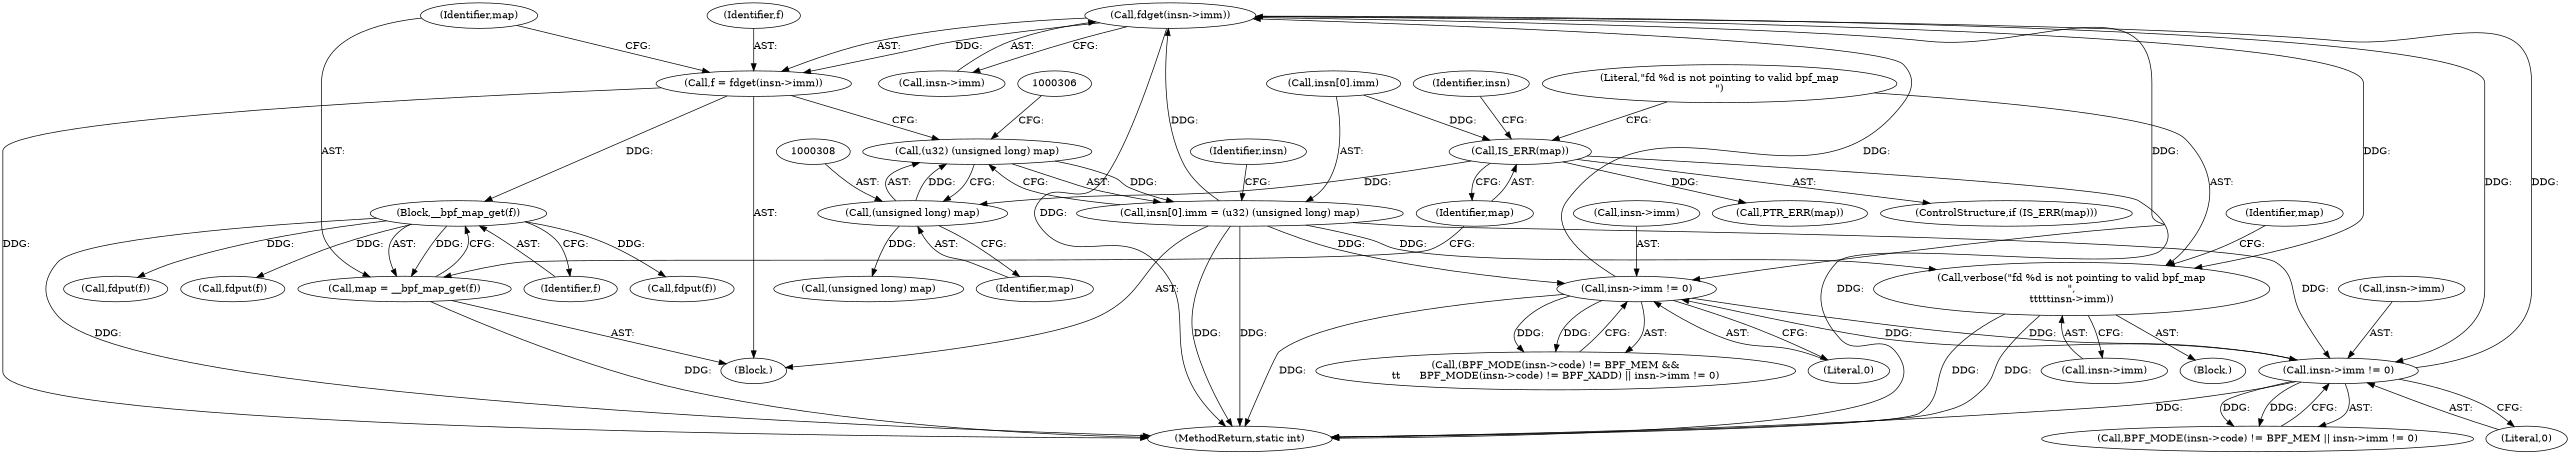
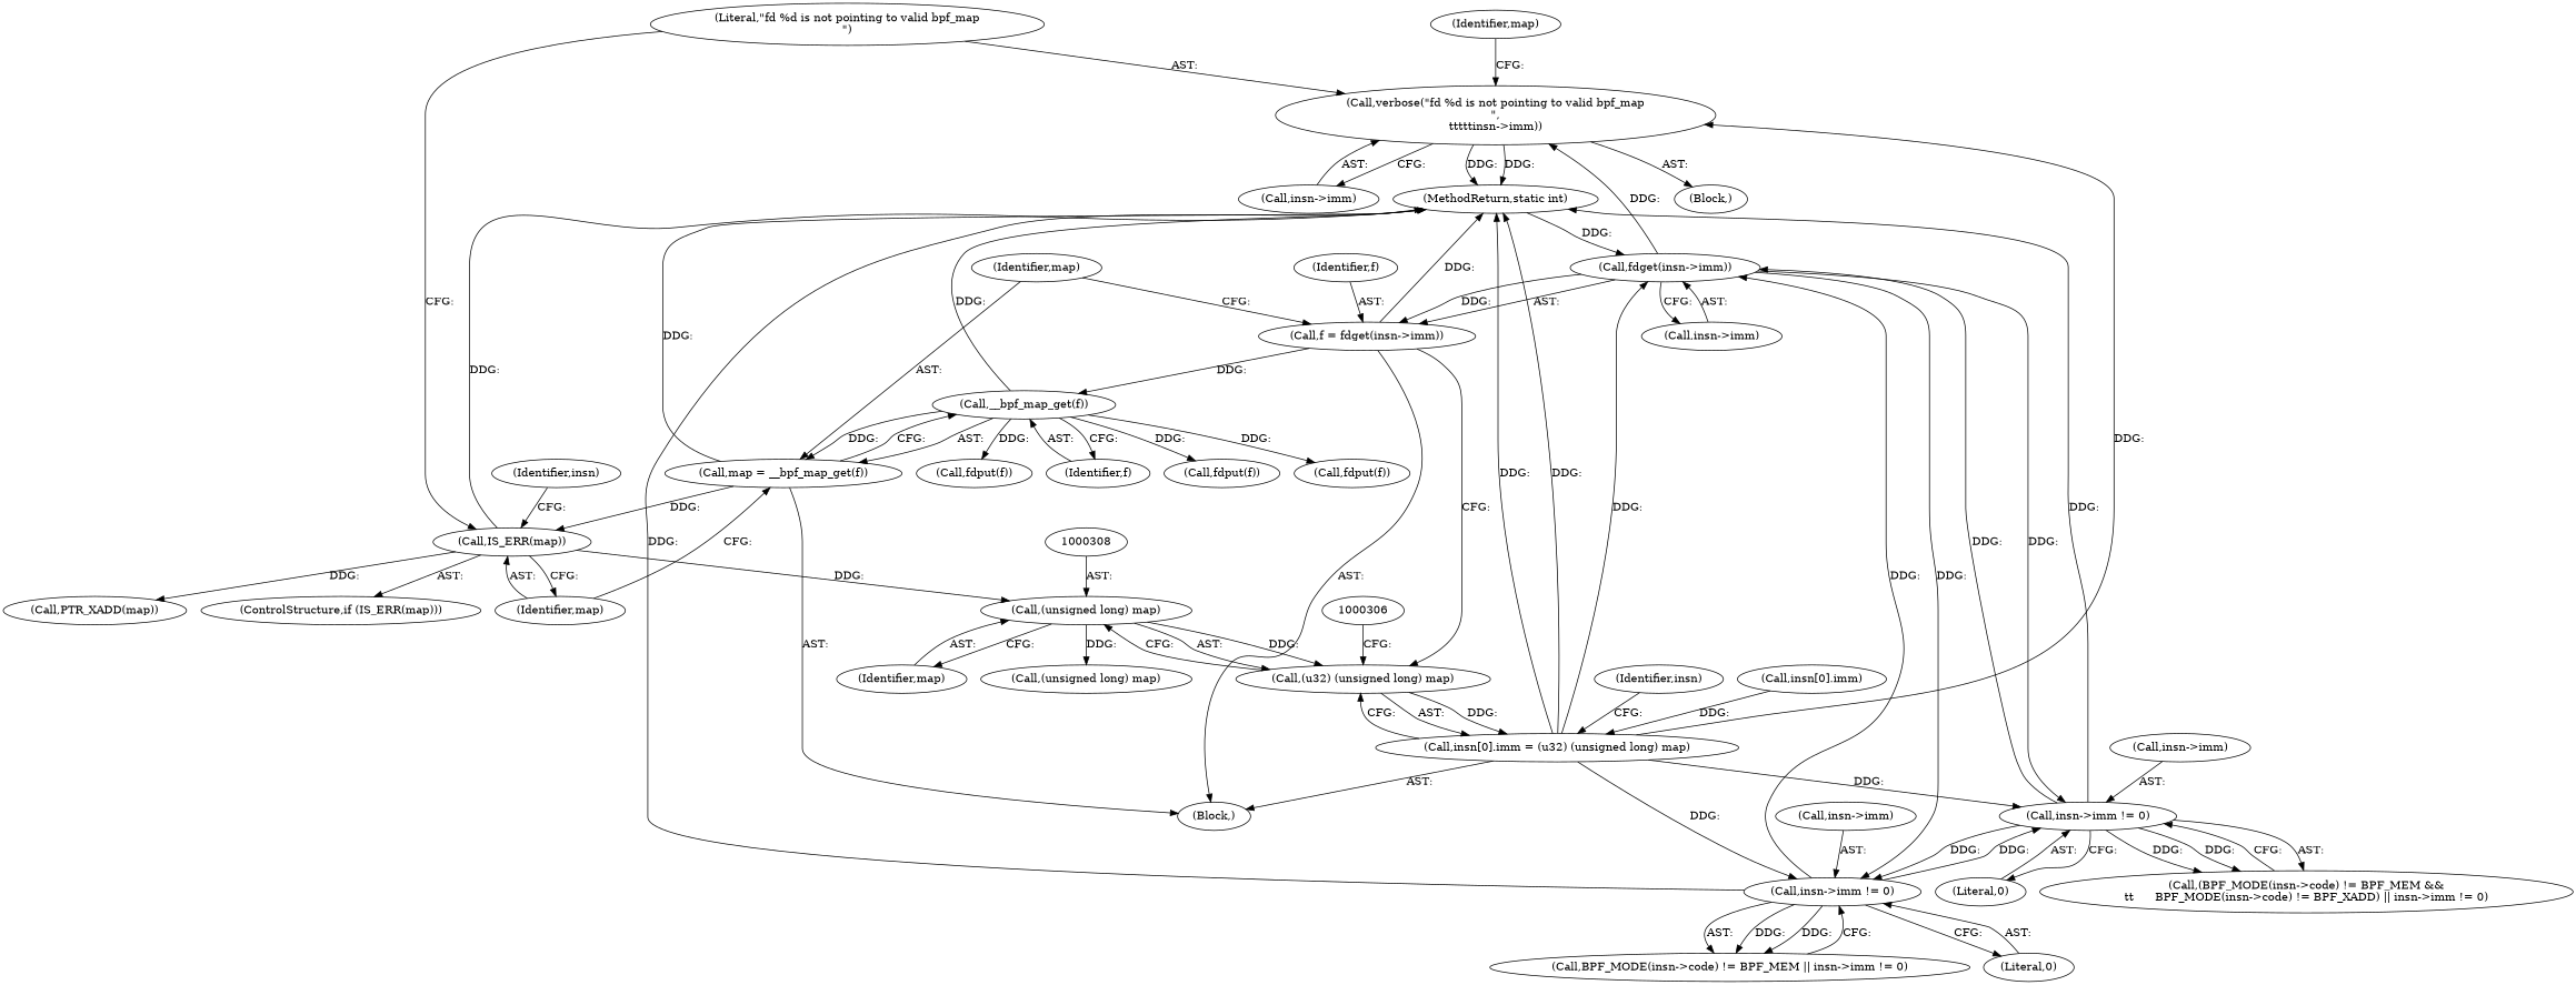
  digraph {
    n1 [label="(Call,verbose(\"fd %d is not pointing to valid bpf_map\n\",\n\t\t\t\t\tinsn->imm))"]
    n2 [label="(Block,)"]
    n3 [label="(MethodReturn,static int)"]
    n4 [label="(Call,insn->imm)"]
    n5 [label="(Call,fdget(insn->imm))"]
    n6 [label="(Call,insn->imm != 0)"]
    n7 [label="(Call,f = fdget(insn->imm))"]
    n8 [label="(Call,insn->imm != 0)"]
    n9 [label="(Call,insn->imm)"]
    n10 [label="(Literal,0)"]
    n11 [label="(Call,(BPF_MODE(insn->code) != BPF_MEM &&\n\t\t      BPF_MODE(insn->code) != BPF_XADD) || insn->imm != 0)"]
    n12 [label="(Call,(u32) (unsigned long) map)"]
    n13 [label="(Block,)"]
-   n14 [label="(Block,__bpf_map_get(f))"]
+   n14 [label="(Call,__bpf_map_get(f))"]
    n15 [label="(Call,BPF_MODE(insn->code) != BPF_MEM || insn->imm != 0)"]
    n16 [label="(Literal,0)"]
    n17 [label="(Call,insn[0].imm = (u32) (unsigned long) map)"]
    n18 [label="(Call,(unsigned long) map)"]
    n19 [label="(Identifier,map)"]
    n20 [label="(Call,(unsigned long) map)"]
    n21 [label="(Call,IS_ERR(map))"]
    n22 [label="(Identifier,map)"]
-   n23 [label="(Call,PTR_ERR(map))"]
+   n23 [label="(Call,PTR_XADD(map))"]
    n24 [label="(ControlStructure,if (IS_ERR(map)))"]
    n25 [label="(Call,map = __bpf_map_get(f))"]
    n26 [label="(Call,fdput(f))"]
    n27 [label="(Call,fdput(f))"]
    n28 [label="(Identifier,f)"]
    n29 [label="(Call,fdput(f))"]
    n30 [label="(Call,insn->imm)"]
    n31 [label="(Identifier,f)"]
    n32 [label="(Identifier,map)"]
    n33 [label="(Identifier,insn)"]
    n34 [label="(Identifier,insn)"]
    n35 [label="(Call,insn->imm)"]
    n36 [label="(Call,insn[0].imm)"]
    n37 [label="(Literal,\"fd %d is not pointing to valid bpf_map\n\")"]
    n38 [label="(Identifier,map)"]
    1000306
    1000308
    n1 -> n2 [label="AST: "]
    n1 -> n3 [label="DDG: "]
    n1 -> n3 [label="DDG: "]
    n1 -> n4 [label="CFG: "]
    n4 -> n1 [label="AST: "]
    n5 -> n1 [label="DDG: "]
-   n5 -> n3 [label="DDG: "]
+   n3 -> n5 [label="DDG: "]
    n5 -> n6 [label="DDG: "]
    n5 -> n7 [label="AST: "]
    n5 -> n7 [label="DDG: "]
    n5 -> n8 [label="DDG: "]
    n5 -> n9 [label="CFG: "]
    n6 -> n3 [label="DDG: "]
    n6 -> n5 [label="DDG: "]
    n6 -> n8 [label="DDG: "]
    n6 -> n10 [label="CFG: "]
    n6 -> n11 [label="AST: "]
    n6 -> n11 [label="DDG: "]
    n6 -> n11 [label="DDG: "]
    n7 -> n3 [label="DDG: "]
    n7 -> n12 [label="CFG: "]
    n7 -> n13 [label="AST: "]
    n7 -> n14 [label="DDG: "]
    n8 -> n3 [label="DDG: "]
    n8 -> n5 [label="DDG: "]
    n8 -> n6 [label="DDG: "]
    n8 -> n15 [label="AST: "]
    n8 -> n15 [label="DDG: "]
    n8 -> n15 [label="DDG: "]
    n8 -> n16 [label="CFG: "]
    n9 -> n5 [label="AST: "]
    n10 -> n6 [label="AST: "]
    n11 -> n6 [label="CFG: "]
    n12 -> n17 [label="AST: "]
    n12 -> n17 [label="DDG: "]
    n12 -> n18 [label="CFG: "]
    n14 -> n3 [label="DDG: "]
    n14 -> n25 [label="AST: "]
    n14 -> n25 [label="DDG: "]
    n14 -> n26 [label="DDG: "]
    n14 -> n27 [label="DDG: "]
    n14 -> n28 [label="CFG: "]
    n14 -> n29 [label="DDG: "]
    n15 -> n8 [label="CFG: "]
    n16 -> n8 [label="AST: "]
    n17 -> n1 [label="DDG: "]
    n17 -> n3 [label="DDG: "]
    n17 -> n3 [label="DDG: "]
    n17 -> n5 [label="DDG: "]
    n17 -> n6 [label="DDG: "]
    n17 -> n8 [label="DDG: "]
    n17 -> n12 [label="CFG: "]
    n17 -> n13 [label="AST: "]
    n18 -> n12 [label="AST: "]
    n18 -> n12 [label="DDG: "]
    n18 -> n19 [label="CFG: "]
    n18 -> n20 [label="DDG: "]
    n19 -> n18 [label="AST: "]
    n21 -> n3 [label="DDG: "]
    n21 -> n18 [label="DDG: "]
    n21 -> n22 [label="CFG: "]
    n21 -> n23 [label="DDG: "]
    n21 -> n24 [label="AST: "]
    n22 -> n21 [label="AST: "]
    n22 -> n25 [label="CFG: "]
    n25 -> n3 [label="DDG: "]
    n25 -> n13 [label="AST: "]
    n25 -> n14 [label="CFG: "]
-   n36 -> n21 [label="DDG: "]
+   n25 -> n21 [label="DDG: "]
    n28 -> n14 [label="AST: "]
    n30 -> n6 [label="AST: "]
    n31 -> n7 [label="AST: "]
    n32 -> n1 [label="CFG: "]
    n33 -> n21 [label="CFG: "]
    n34 -> n17 [label="CFG: "]
    n35 -> n8 [label="AST: "]
-   n36 -> n17 [label="AST: "]
+   n36 -> n17 [label="DDG: "]
    n37 -> n1 [label="AST: "]
    n37 -> n21 [label="CFG: "]
    n38 -> n7 [label="CFG: "]
    n38 -> n25 [label="AST: "]
    1000306 -> n12 [label="CFG: "]
    1000308 -> n18 [label="AST: "]
  }
